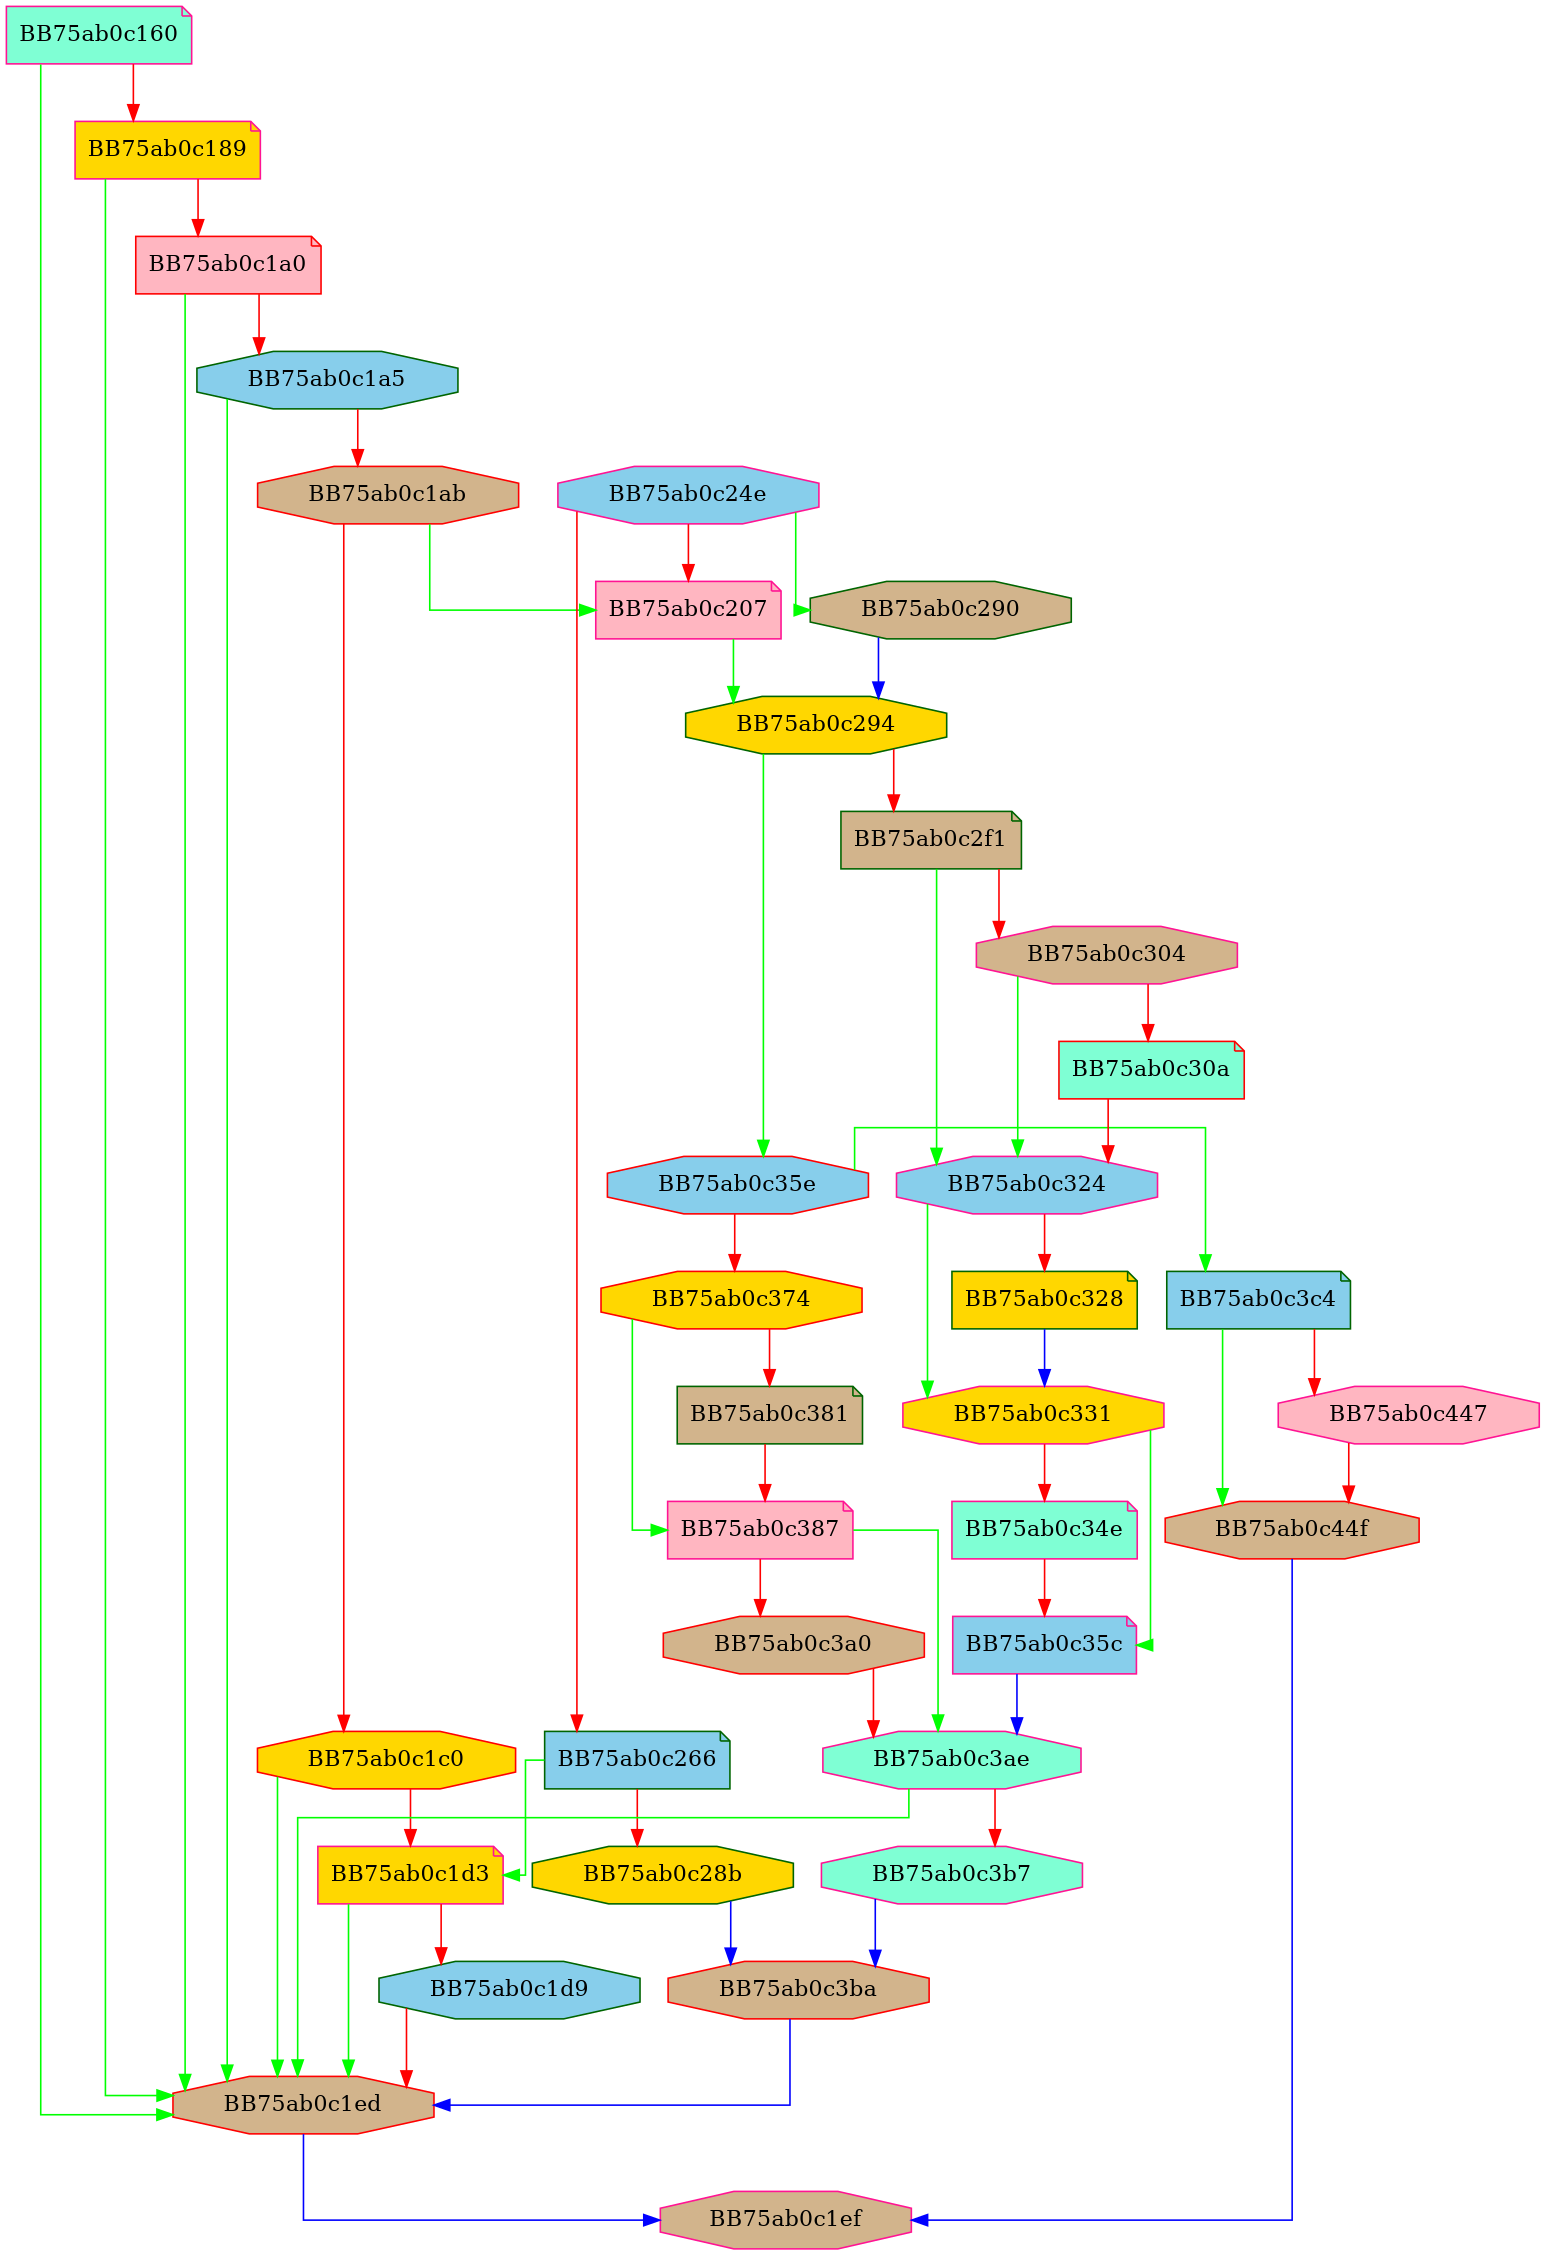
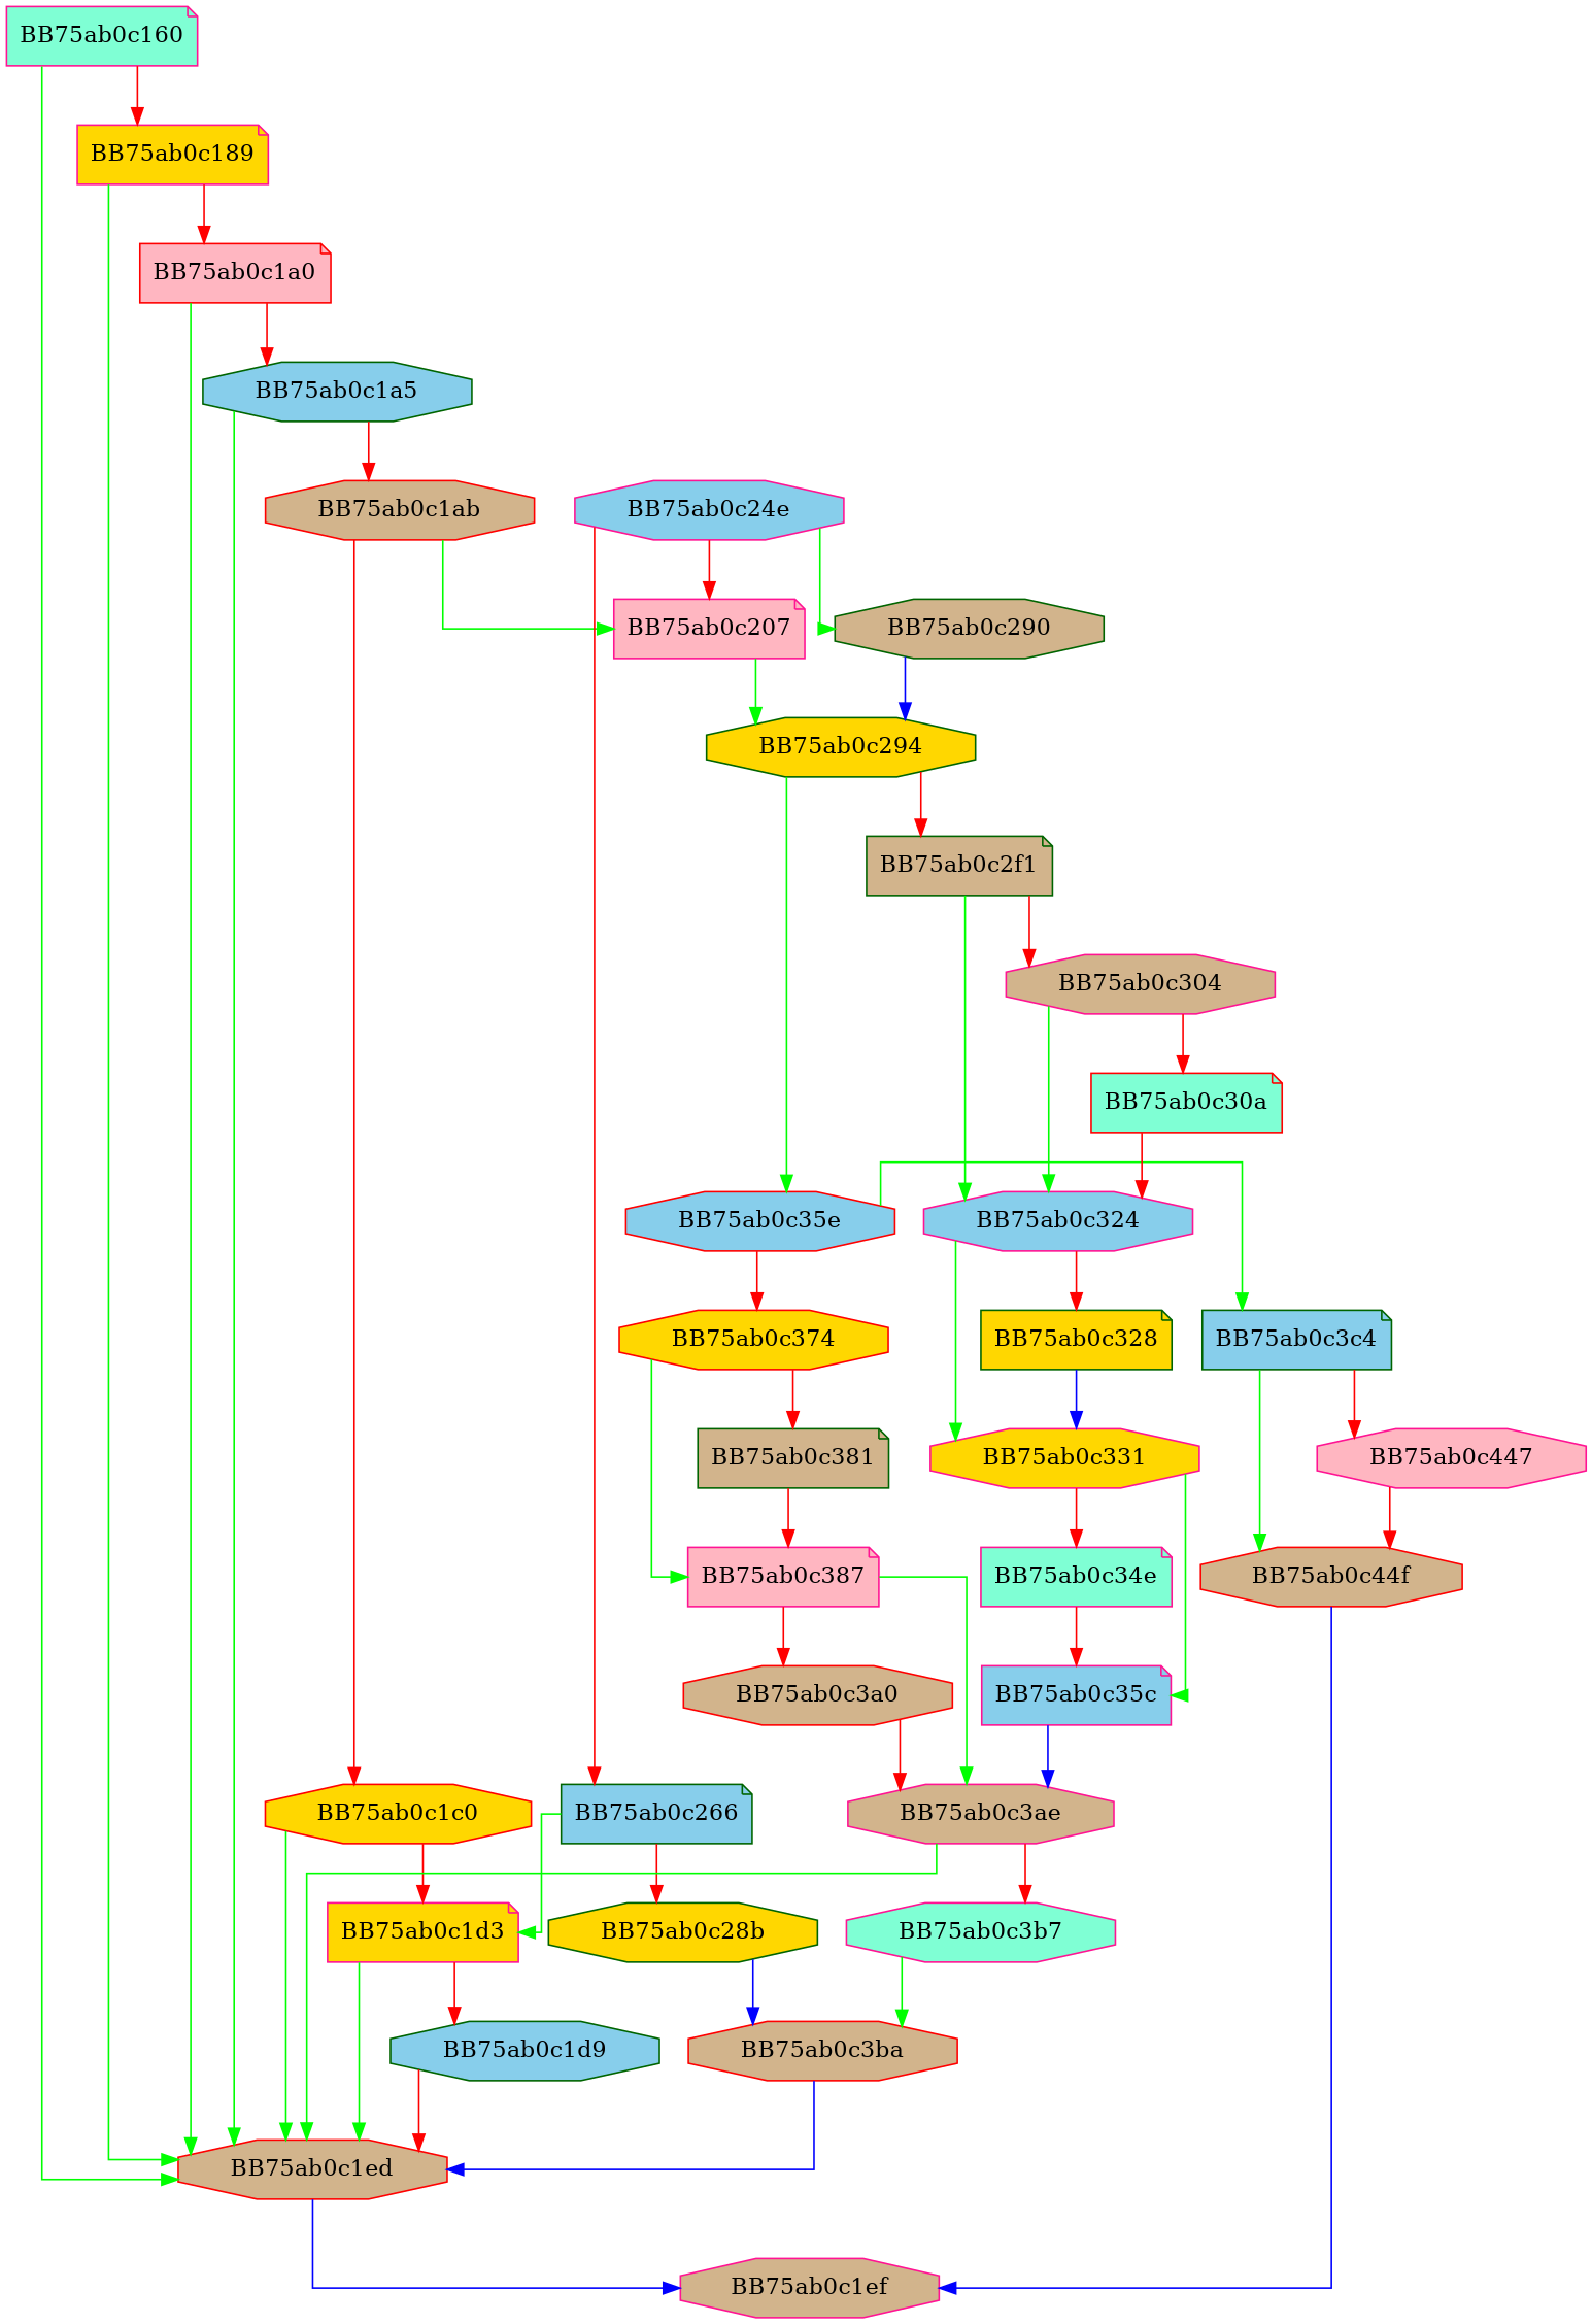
  digraph {
    fontname="DejaVu Serif"
    splines=ortho
    node [color=deeppink fillcolor=tan fontname="DejaVu Serif" shape=octagon style=filled]
    edge [color=red fontname="DejaVu Serif"]
    BB75ab0c160 [fillcolor=aquamarine shape=note]
    BB75ab0c1ed [color=red]
    BB75ab0c189 [fillcolor=gold shape=note]
    BB75ab0c1ef
    BB75ab0c1a0 [color=red fillcolor=lightpink shape=note]
    BB75ab0c1a5 [color=darkgreen fillcolor=skyblue]
    BB75ab0c1ab [color=red]
    BB75ab0c207 [fillcolor=lightpink shape=note]
    BB75ab0c1c0 [color=red fillcolor=gold]
    BB75ab0c294 [color=darkgreen fillcolor=gold]
    BB75ab0c1d3 [fillcolor=gold shape=note]
    BB75ab0c35e [color=red fillcolor=skyblue]
    BB75ab0c2f1 [color=darkgreen shape=note]
    BB75ab0c24e [fillcolor=skyblue]
    BB75ab0c290 [color=darkgreen]
    BB75ab0c266 [color=darkgreen fillcolor=skyblue shape=note]
    BB75ab0c1d9 [color=darkgreen fillcolor=skyblue]
    BB75ab0c3c4 [color=darkgreen fillcolor=skyblue shape=note]
    BB75ab0c374 [color=red fillcolor=gold]
    BB75ab0c324 [fillcolor=skyblue]
    BB75ab0c304
    BB75ab0c28b [color=darkgreen fillcolor=gold]
    BB75ab0c3ba [color=red]
    BB75ab0c44f [color=red]
    BB75ab0c447 [fillcolor=lightpink]
    BB75ab0c387 [fillcolor=lightpink shape=note]
    BB75ab0c381 [color=darkgreen shape=note]
    BB75ab0c331 [fillcolor=gold]
    BB75ab0c328 [color=darkgreen fillcolor=gold shape=note]
    BB75ab0c30a [color=red fillcolor=aquamarine shape=note]
    BB75ab0c35c [fillcolor=skyblue shape=note]
    BB75ab0c34e [fillcolor=aquamarine shape=note]
-   BB75ab0c3ae [fillcolor=aquamarine]
+   BB75ab0c3ae
    BB75ab0c3b7 [fillcolor=aquamarine]
    BB75ab0c3a0 [color=red]
    BB75ab0c160 -> BB75ab0c1ed [color=green]
    BB75ab0c160 -> BB75ab0c189
    BB75ab0c1ed -> BB75ab0c1ef [color=blue]
    BB75ab0c189 -> BB75ab0c1ed [color=green]
    BB75ab0c189 -> BB75ab0c1a0
    BB75ab0c1a0 -> BB75ab0c1ed [color=green]
    BB75ab0c1a0 -> BB75ab0c1a5
    BB75ab0c1a5 -> BB75ab0c1ed [color=green]
    BB75ab0c1a5 -> BB75ab0c1ab
    BB75ab0c1ab -> BB75ab0c207 [color=green]
    BB75ab0c1ab -> BB75ab0c1c0
    BB75ab0c207 -> BB75ab0c294 [color=green]
    BB75ab0c1c0 -> BB75ab0c1ed [color=green]
    BB75ab0c1c0 -> BB75ab0c1d3
    BB75ab0c294 -> BB75ab0c35e [color=green]
    BB75ab0c294 -> BB75ab0c2f1
    BB75ab0c1d3 -> BB75ab0c1ed [color=green]
    BB75ab0c1d3 -> BB75ab0c1d9
    BB75ab0c35e -> BB75ab0c3c4 [color=green]
    BB75ab0c35e -> BB75ab0c374
    BB75ab0c2f1 -> BB75ab0c324 [color=green]
    BB75ab0c2f1 -> BB75ab0c304
    BB75ab0c24e -> BB75ab0c207
    BB75ab0c24e -> BB75ab0c290 [color=green]
    BB75ab0c24e -> BB75ab0c266
    BB75ab0c290 -> BB75ab0c294 [color=blue]
    BB75ab0c266 -> BB75ab0c1d3 [color=green]
    BB75ab0c266 -> BB75ab0c28b
    BB75ab0c1d9 -> BB75ab0c1ed
    BB75ab0c3c4 -> BB75ab0c44f [color=green]
    BB75ab0c3c4 -> BB75ab0c447
    BB75ab0c374 -> BB75ab0c387 [color=green]
    BB75ab0c374 -> BB75ab0c381
    BB75ab0c324 -> BB75ab0c331 [color=green]
    BB75ab0c324 -> BB75ab0c328
    BB75ab0c304 -> BB75ab0c324 [color=green]
    BB75ab0c304 -> BB75ab0c30a
    BB75ab0c28b -> BB75ab0c3ba [color=blue]
    BB75ab0c3ba -> BB75ab0c1ed [color=blue]
    BB75ab0c44f -> BB75ab0c1ef [color=blue]
    BB75ab0c447 -> BB75ab0c44f
    BB75ab0c387 -> BB75ab0c3ae [color=green]
    BB75ab0c387 -> BB75ab0c3a0
    BB75ab0c381 -> BB75ab0c387
    BB75ab0c331 -> BB75ab0c35c [color=green]
    BB75ab0c331 -> BB75ab0c34e
    BB75ab0c328 -> BB75ab0c331 [color=blue]
    BB75ab0c30a -> BB75ab0c324
    BB75ab0c35c -> BB75ab0c3ae [color=blue]
    BB75ab0c34e -> BB75ab0c35c
    BB75ab0c3ae -> BB75ab0c1ed [color=green]
    BB75ab0c3ae -> BB75ab0c3b7
-   BB75ab0c3b7 -> BB75ab0c3ba [color=blue]
+   BB75ab0c3b7 -> BB75ab0c3ba [color=green]
    BB75ab0c3a0 -> BB75ab0c3ae
  }
